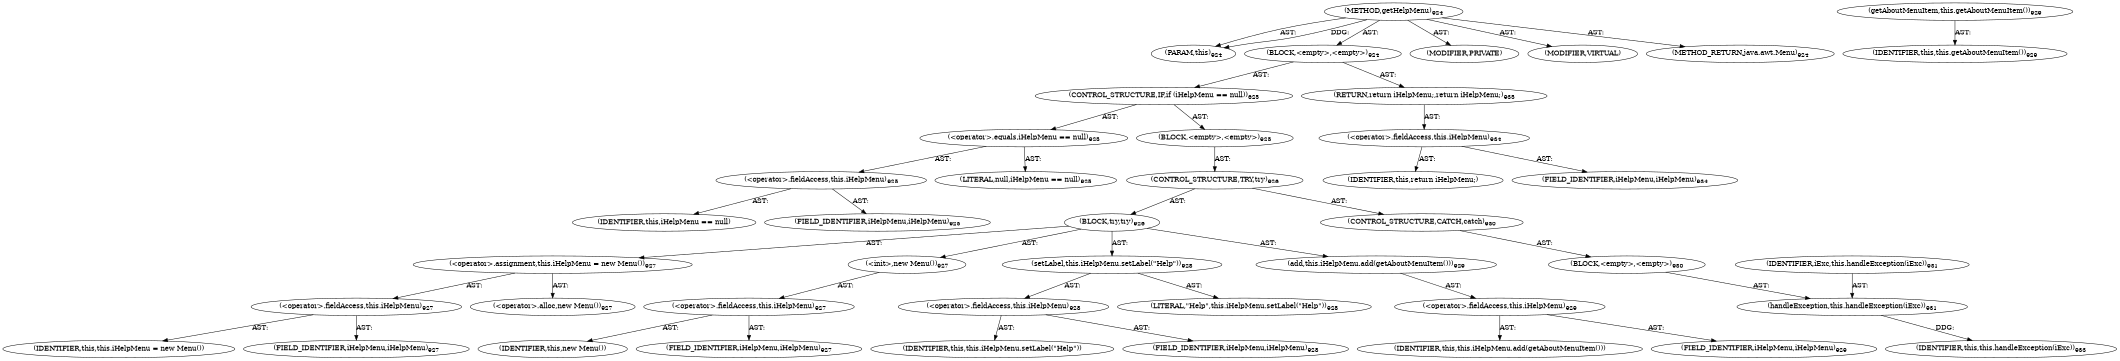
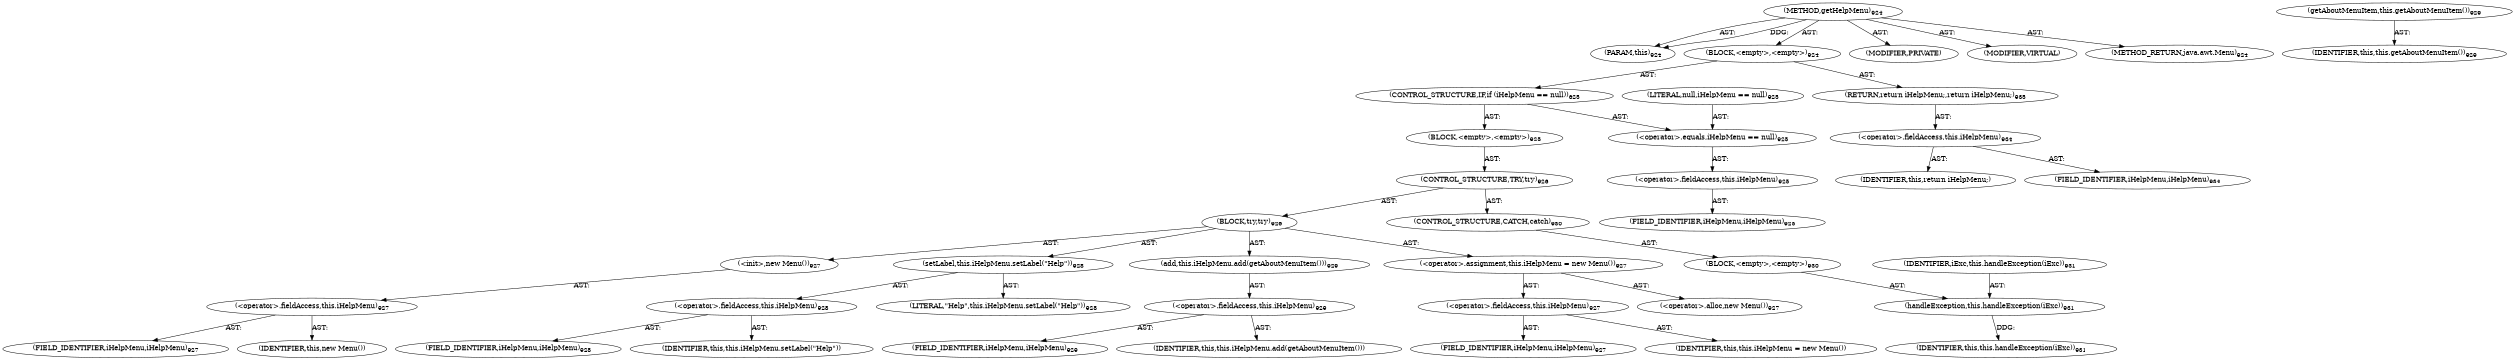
  digraph {
    n1 [label=<(METHOD,getHelpMenu)<SUB>924</SUB>>]
    n2 [label=<(PARAM,this)<SUB>924</SUB>>]
    n3 [label=<(BLOCK,&lt;empty&gt;,&lt;empty&gt;)<SUB>924</SUB>>]
    n4 [label=<(MODIFIER,PRIVATE)>]
    n5 [label=<(MODIFIER,VIRTUAL)>]
    n6 [label=<(METHOD_RETURN,java.awt.Menu)<SUB>924</SUB>>]
    n7 [label=<(CONTROL_STRUCTURE,IF,if (iHelpMenu == null))<SUB>625</SUB>>]
    n8 [label=<(RETURN,return iHelpMenu;,return iHelpMenu;)<SUB>935</SUB>>]
    n9 [label=<(&lt;operator&gt;.equals,iHelpMenu == null)<SUB>925</SUB>>]
    n10 [label=<(BLOCK,&lt;empty&gt;,&lt;empty&gt;)<SUB>925</SUB>>]
    n11 [label=<(&lt;operator&gt;.fieldAccess,this.iHelpMenu)<SUB>934</SUB>>]
    n12 [label=<(&lt;operator&gt;.fieldAccess,this.iHelpMenu)<SUB>925</SUB>>]
    n13 [label=<(LITERAL,null,iHelpMenu == null)<SUB>925</SUB>>]
    n14 [label=<(CONTROL_STRUCTURE,TRY,try)<SUB>926</SUB>>]
-   n15 [label=<(IDENTIFIER,this,iHelpMenu == null)>]
    n16 [label=<(FIELD_IDENTIFIER,iHelpMenu,iHelpMenu)<SUB>925</SUB>>]
    n17 [label=<(BLOCK,try,try)<SUB>926</SUB>>]
    n18 [label=<(CONTROL_STRUCTURE,CATCH,catch)<SUB>930</SUB>>]
    n19 [label=<(&lt;operator&gt;.assignment,this.iHelpMenu = new Menu())<SUB>927</SUB>>]
    n20 [label=<(&lt;init&gt;,new Menu())<SUB>927</SUB>>]
    n21 [label=<(setLabel,this.iHelpMenu.setLabel(&quot;Help&quot;))<SUB>928</SUB>>]
    n22 [label=<(add,this.iHelpMenu.add(getAboutMenuItem()))<SUB>929</SUB>>]
    n23 [label=<(BLOCK,&lt;empty&gt;,&lt;empty&gt;)<SUB>930</SUB>>]
    n24 [label=<(&lt;operator&gt;.fieldAccess,this.iHelpMenu)<SUB>927</SUB>>]
    n25 [label=<(&lt;operator&gt;.alloc,new Menu())<SUB>927</SUB>>]
    n26 [label=<(&lt;operator&gt;.fieldAccess,this.iHelpMenu)<SUB>927</SUB>>]
    n27 [label=<(&lt;operator&gt;.fieldAccess,this.iHelpMenu)<SUB>928</SUB>>]
    n28 [label=<(LITERAL,&quot;Help&quot;,this.iHelpMenu.setLabel(&quot;Help&quot;))<SUB>928</SUB>>]
    n29 [label=<(&lt;operator&gt;.fieldAccess,this.iHelpMenu)<SUB>929</SUB>>]
    n30 [label=<(IDENTIFIER,this,this.iHelpMenu = new Menu())>]
    n31 [label=<(FIELD_IDENTIFIER,iHelpMenu,iHelpMenu)<SUB>927</SUB>>]
    n32 [label=<(IDENTIFIER,this,new Menu())>]
    n33 [label=<(FIELD_IDENTIFIER,iHelpMenu,iHelpMenu)<SUB>927</SUB>>]
    n34 [label=<(IDENTIFIER,this,this.iHelpMenu.setLabel(&quot;Help&quot;))>]
    n35 [label=<(FIELD_IDENTIFIER,iHelpMenu,iHelpMenu)<SUB>928</SUB>>]
    n36 [label=<(IDENTIFIER,this,this.iHelpMenu.add(getAboutMenuItem()))>]
    n37 [label=<(FIELD_IDENTIFIER,iHelpMenu,iHelpMenu)<SUB>929</SUB>>]
    n38 [label=<(getAboutMenuItem,this.getAboutMenuItem())<SUB>929</SUB>>]
    n39 [label=<(IDENTIFIER,this,this.getAboutMenuItem())<SUB>929</SUB>>]
    n40 [label=<(handleException,this.handleException(iExc))<SUB>931</SUB>>]
-   n41 [label=<(IDENTIFIER,this,this.handleException(iExc))<SUB>933</SUB>>]
+   n41 [label=<(IDENTIFIER,this,this.handleException(iExc))<SUB>931</SUB>>]
    n42 [label=<(IDENTIFIER,iExc,this.handleException(iExc))<SUB>931</SUB>>]
    n43 [label=<(IDENTIFIER,this,return iHelpMenu;)>]
    n44 [label=<(FIELD_IDENTIFIER,iHelpMenu,iHelpMenu)<SUB>934</SUB>>]
    n1 -> n2 [label="AST: "]
    n1 -> n2 [label="DDG: "]
    n1 -> n3 [label="AST: "]
    n1 -> n4 [label="AST: "]
    n1 -> n5 [label="AST: "]
    n1 -> n6 [label="AST: "]
    n3 -> n7 [label="AST: "]
    n3 -> n8 [label="AST: "]
    n7 -> n9 [label="AST: "]
    n7 -> n10 [label="AST: "]
    n8 -> n11 [label="AST: "]
    n9 -> n12 [label="AST: "]
-   n9 -> n13 [label="AST: "]
+   n13 -> n9 [label="AST: "]
    n10 -> n14 [label="AST: "]
    n11 -> n43 [label="AST: "]
    n11 -> n44 [label="AST: "]
-   n12 -> n15 [label="AST: "]
    n12 -> n16 [label="AST: "]
    n14 -> n17 [label="AST: "]
    n14 -> n18 [label="AST: "]
    n17 -> n19 [label="AST: "]
    n17 -> n20 [label="AST: "]
    n17 -> n21 [label="AST: "]
    n17 -> n22 [label="AST: "]
    n18 -> n23 [label="AST: "]
    n19 -> n24 [label="AST: "]
    n19 -> n25 [label="AST: "]
    n20 -> n26 [label="AST: "]
    n21 -> n27 [label="AST: "]
    n21 -> n28 [label="AST: "]
    n22 -> n29 [label="AST: "]
    n23 -> n40 [label="AST: "]
    n24 -> n30 [label="AST: "]
    n24 -> n31 [label="AST: "]
    n26 -> n32 [label="AST: "]
    n26 -> n33 [label="AST: "]
    n27 -> n34 [label="AST: "]
    n27 -> n35 [label="AST: "]
    n29 -> n36 [label="AST: "]
    n29 -> n37 [label="AST: "]
    n38 -> n39 [label="AST: "]
    n40 -> n41 [label="DDG: "]
    n42 -> n40 [label="AST: "]
  }
